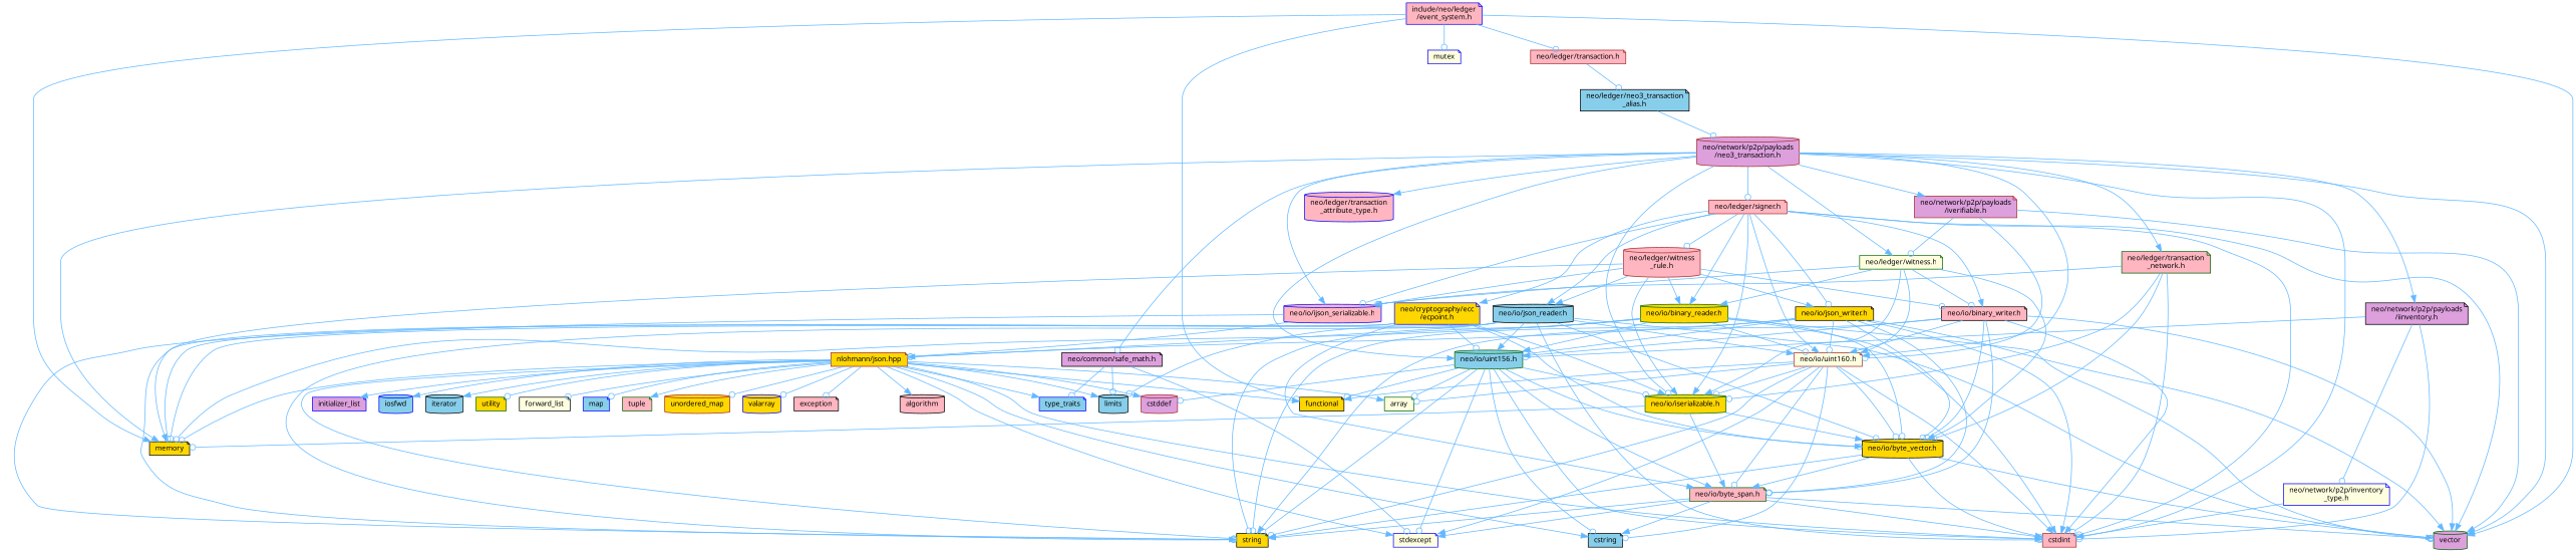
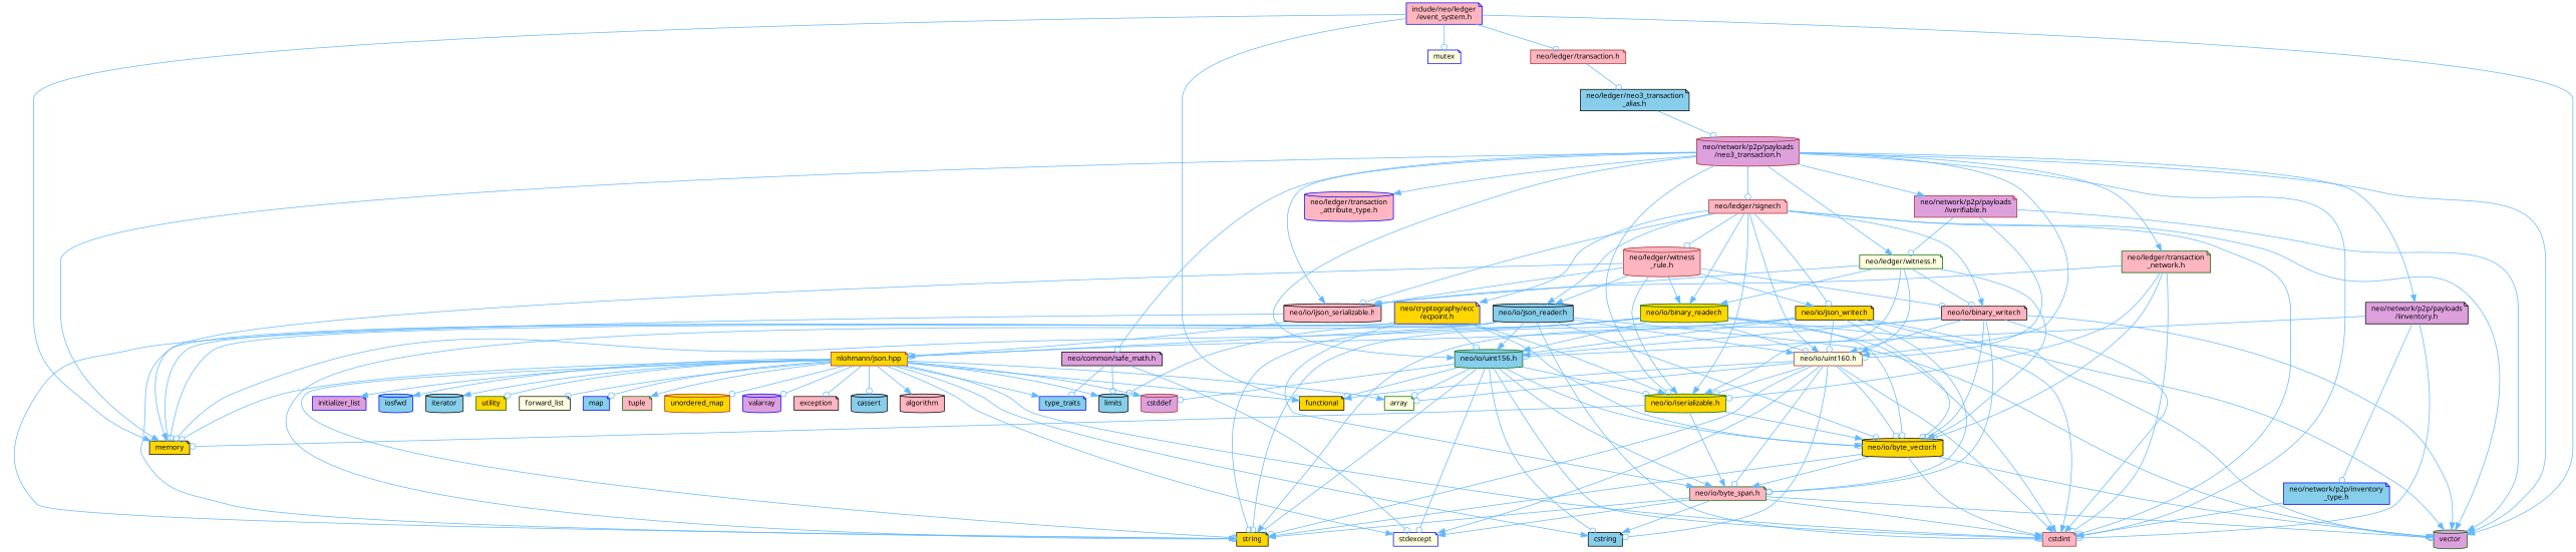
  digraph {
    fontname="Noto Sans"
    node [color=black fillcolor=lightpink fontname="Noto Sans" fontsize=10 shape=note style=filled]
    edge [arrowhead=odot color=steelblue1 fontname="Noto Sans" fontsize=10 labelfontname=Helvetica labelfontsize=10 style=solid]
    n1 [color=blue fontcolor=black height=0.2 label="include/neo/ledger\l/event_system.h" width=0.4]
    n2 [fillcolor=gold height=0.2 label=functional width=0.4]
    n3 [fillcolor=gold height=0.2 label=memory width=0.4]
    n4 [color=blue fillcolor=lightyellow height=0.2 label=mutex width=0.4]
    n5 [color=darkgreen fillcolor=plum height=0.2 label=vector shape=cylinder width=0.4]
    n6 [color=brown height=0.2 label="neo/ledger/transaction.h" width=0.4]
    n7 [fillcolor=skyblue height=0.2 label="neo/ledger/neo3_transaction\l_alias.h" width=0.4]
    n8 [color=brown fillcolor=plum height=0.2 label="neo/network/p2p/payloads\l/neo3_transaction.h" shape=cylinder width=0.4]
    n9 [fillcolor=plum height=0.2 label="neo/common/safe_math.h" width=0.4]
-   n10 [color=blue height=0.2 label="neo/io/ijson_serializable.h" shape=cylinder width=0.4]
+   n10 [height=0.2 label="neo/io/ijson_serializable.h" shape=cylinder width=0.4]
    n11 [color=brown height=0.2 label=cstdint width=0.4]
    n12 [color=darkgreen fillcolor=gold height=0.2 label="neo/io/iserializable.h" shape=cylinder width=0.4]
    n13 [color=brown fillcolor=lightyellow height=0.2 label="neo/io/uint160.h" width=0.4]
    n14 [color=darkgreen fillcolor=skyblue height=0.2 label="neo/io/uint156.h" shape=cylinder width=0.4]
    n15 [color=brown height=0.2 label="neo/ledger/signer.h" width=0.4]
    n16 [color=darkgreen height=0.2 label="neo/ledger/transaction\l_network.h" width=0.4]
    n17 [color=blue height=0.2 label="neo/ledger/transaction\l_attribute_type.h" shape=cylinder width=0.4]
    n18 [color=darkgreen fillcolor=lightyellow height=0.2 label="neo/ledger/witness.h" width=0.4]
    n19 [fillcolor=plum height=0.2 label="neo/network/p2p/payloads\l/iinventory.h" width=0.4]
    n20 [color=brown fillcolor=plum height=0.2 label="neo/network/p2p/payloads\l/iverifiable.h" width=0.4]
    n21 [fillcolor=skyblue height=0.2 label=limits shape=cylinder width=0.4]
    n22 [color=blue fillcolor=lightyellow height=0.2 label=stdexcept width=0.4]
    n23 [color=blue fillcolor=skyblue height=0.2 label=type_traits width=0.4]
    n24 [color=brown fillcolor=gold height=0.2 label="nlohmann/json.hpp" width=0.4]
    n25 [fillcolor=gold height=0.2 label=string width=0.4]
    n26 [color=darkgreen height=0.2 label="neo/io/byte_span.h" width=0.4]
    n27 [fillcolor=gold height=0.2 label="neo/io/byte_vector.h" shape=cylinder width=0.4]
    n28 [color=darkgreen fillcolor=lightyellow height=0.2 label=array width=0.4]
    n29 [fillcolor=skyblue height=0.2 label=cstring width=0.4]
    n30 [color=brown fillcolor=plum height=0.2 label=cstddef shape=cylinder width=0.4]
    n31 [color=blue fillcolor=gold height=0.2 label="neo/cryptography/ecc\l/ecpoint.h" width=0.4]
    n32 [color=darkgreen fillcolor=gold height=0.2 label="neo/io/binary_reader.h" shape=cylinder width=0.4]
    n33 [height=0.2 label="neo/io/binary_writer.h" width=0.4]
    n34 [fillcolor=skyblue height=0.2 label="neo/io/json_reader.h" shape=cylinder width=0.4]
    n35 [fillcolor=gold height=0.2 label="neo/io/json_writer.h" width=0.4]
    n36 [color=brown height=0.2 label="neo/ledger/witness\l_rule.h" shape=cylinder width=0.4]
-   n37 [color=blue fillcolor=lightyellow height=0.2 label="neo/network/p2p/inventory\l_type.h" width=0.4]
+   n37 [color=blue fillcolor=skyblue height=0.2 label="neo/network/p2p/inventory\l_type.h" width=0.4]
    n38 [height=0.2 label=algorithm shape=cylinder width=0.4]
    n39 [color=blue fillcolor=plum height=0.2 label=initializer_list width=0.4]
    n40 [color=blue fillcolor=skyblue height=0.2 label=iosfwd shape=cylinder width=0.4]
    n41 [fillcolor=skyblue height=0.2 label=iterator shape=cylinder width=0.4]
    n42 [color=darkgreen fillcolor=gold height=0.2 label=utility width=0.4]
    n43 [fillcolor=lightyellow height=0.2 label=forward_list width=0.4]
    n44 [color=blue fillcolor=skyblue height=0.2 label=map width=0.4]
    n45 [color=darkgreen height=0.2 label=tuple width=0.4]
    n46 [color=brown fillcolor=gold height=0.2 label=unordered_map shape=cylinder width=0.4]
-   n47 [color=blue fillcolor=gold height=0.2 label=valarray shape=cylinder width=0.4]
+   n47 [color=blue fillcolor=plum height=0.2 label=valarray shape=cylinder width=0.4]
    n48 [height=0.2 label=exception width=0.4]
+   n49 [fillcolor=skyblue height=0.2 label=cassert shape=cylinder width=0.4]
    n1 -> n2
    n1 -> n3 [arrowhead=normal]
    n1 -> n4
    n1 -> n5 [arrowhead=normal]
    n1 -> n6
    n6 -> n7
    n7 -> n8
    n8 -> n3 [arrowhead=normal]
    n8 -> n5 [arrowhead=normal]
    n8 -> n9
    n8 -> n10 [arrowhead=normal]
    n8 -> n11
    n8 -> n12
    n8 -> n13 [arrowhead=normal]
    n8 -> n14 [arrowhead=normal]
    n8 -> n15
    n8 -> n16 [arrowhead=normal]
    n8 -> n17 [arrowhead=normal]
    n8 -> n18 [arrowhead=normal]
    n8 -> n19 [arrowhead=normal]
    n8 -> n20 [arrowhead=normal]
    n9 -> n21
    n9 -> n22
    n9 -> n23
    n10 -> n24
    n10 -> n25
    n12 -> n3
    n12 -> n26 [arrowhead=normal]
    n12 -> n27 [arrowhead=normal]
    n13 -> n2 [arrowhead=normal]
    n13 -> n11 [arrowhead=normal]
    n13 -> n12
    n13 -> n22 [arrowhead=normal]
    n13 -> n25
    n13 -> n26
    n13 -> n27
    n13 -> n28
    n13 -> n29
    n14 -> n2
    n14 -> n11 [arrowhead=normal]
    n14 -> n12
    n14 -> n22
    n14 -> n25
    n14 -> n26 [arrowhead=normal]
    n14 -> n27 [arrowhead=normal]
    n14 -> n28
    n14 -> n29
    n14 -> n30
    n15 -> n5 [arrowhead=normal]
    n15 -> n10
    n15 -> n11
    n15 -> n12 [arrowhead=normal]
    n15 -> n13 [arrowhead=normal]
    n15 -> n31 [arrowhead=normal]
    n15 -> n32 [arrowhead=normal]
    n15 -> n33 [arrowhead=normal]
    n15 -> n34 [arrowhead=normal]
    n15 -> n35
    n15 -> n36
    n16 -> n10 [arrowhead=normal]
    n16 -> n11
    n16 -> n12
    n16 -> n27
    n18 -> n10
    n18 -> n12 [arrowhead=normal]
    n18 -> n13 [arrowhead=normal]
    n18 -> n27 [arrowhead=normal]
    n18 -> n32 [arrowhead=normal]
    n18 -> n33
    n19 -> n11
    n19 -> n14
    n19 -> n37
    n20 -> n5 [arrowhead=normal]
    n20 -> n13
    n20 -> n18
    n24 -> n2 [arrowhead=normal]
    n24 -> n3
    n24 -> n11
    n24 -> n21 [arrowhead=normal]
    n24 -> n22 [arrowhead=normal]
    n24 -> n23 [arrowhead=normal]
    n24 -> n25
    n24 -> n28 [arrowhead=normal]
    n24 -> n29 [arrowhead=normal]
    n24 -> n30 [arrowhead=normal]
    n24 -> n38 [arrowhead=normal]
    n24 -> n39 [arrowhead=normal]
    n24 -> n40 [arrowhead=normal]
    n24 -> n41 [arrowhead=normal]
    n24 -> n42
    n24 -> n43
    n24 -> n44
    n24 -> n45 [arrowhead=normal]
    n24 -> n46
    n24 -> n47
    n24 -> n48
+   n24 -> n49
    n26 -> n5
    n26 -> n11
    n26 -> n22 [arrowhead=normal]
    n26 -> n25 [arrowhead=normal]
    n26 -> n29 [arrowhead=normal]
    n27 -> n5 [arrowhead=normal]
    n27 -> n11 [arrowhead=normal]
    n27 -> n25 [arrowhead=normal]
    n27 -> n26 [arrowhead=normal]
    n31 -> n3
    n31 -> n12 [arrowhead=normal]
    n31 -> n14
    n31 -> n25 [arrowhead=normal]
    n31 -> n26 [arrowhead=normal]
    n31 -> n27
    n32 -> n3
    n32 -> n5
    n32 -> n11 [arrowhead=normal]
    n32 -> n13
    n32 -> n14 [arrowhead=normal]
    n32 -> n21
    n32 -> n25
    n32 -> n27
    n33 -> n5 [arrowhead=normal]
    n33 -> n11 [arrowhead=normal]
    n33 -> n13 [arrowhead=normal]
    n33 -> n14 [arrowhead=normal]
    n33 -> n25 [arrowhead=normal]
    n33 -> n26
    n33 -> n27
    n34 -> n3
    n34 -> n5
    n34 -> n11
    n34 -> n13 [arrowhead=normal]
    n34 -> n14 [arrowhead=normal]
    n34 -> n24
    n34 -> n25
    n34 -> n27
    n35 -> n5 [arrowhead=normal]
    n35 -> n11 [arrowhead=normal]
    n35 -> n13
    n35 -> n14
    n35 -> n24 [arrowhead=normal]
    n35 -> n25
    n35 -> n26
    n35 -> n27
    n36 -> n3 [arrowhead=normal]
    n36 -> n10
    n36 -> n12 [arrowhead=normal]
    n36 -> n32 [arrowhead=normal]
    n36 -> n33
    n36 -> n34 [arrowhead=normal]
    n36 -> n35 [arrowhead=normal]
    n37 -> n11 [arrowhead=normal]
  }
